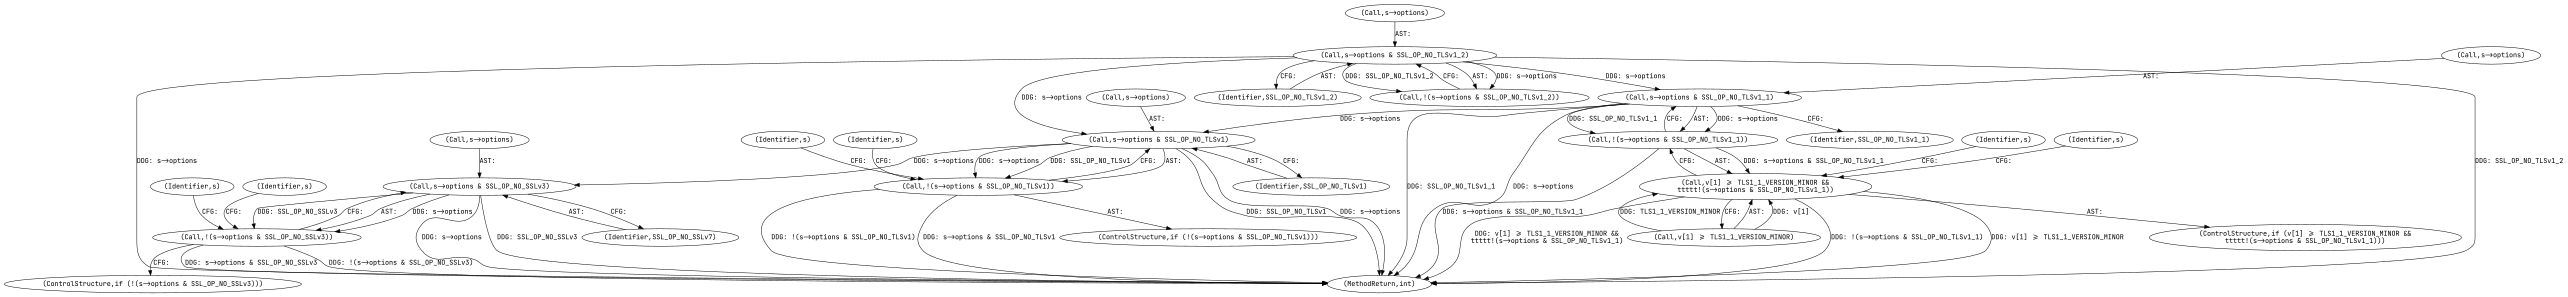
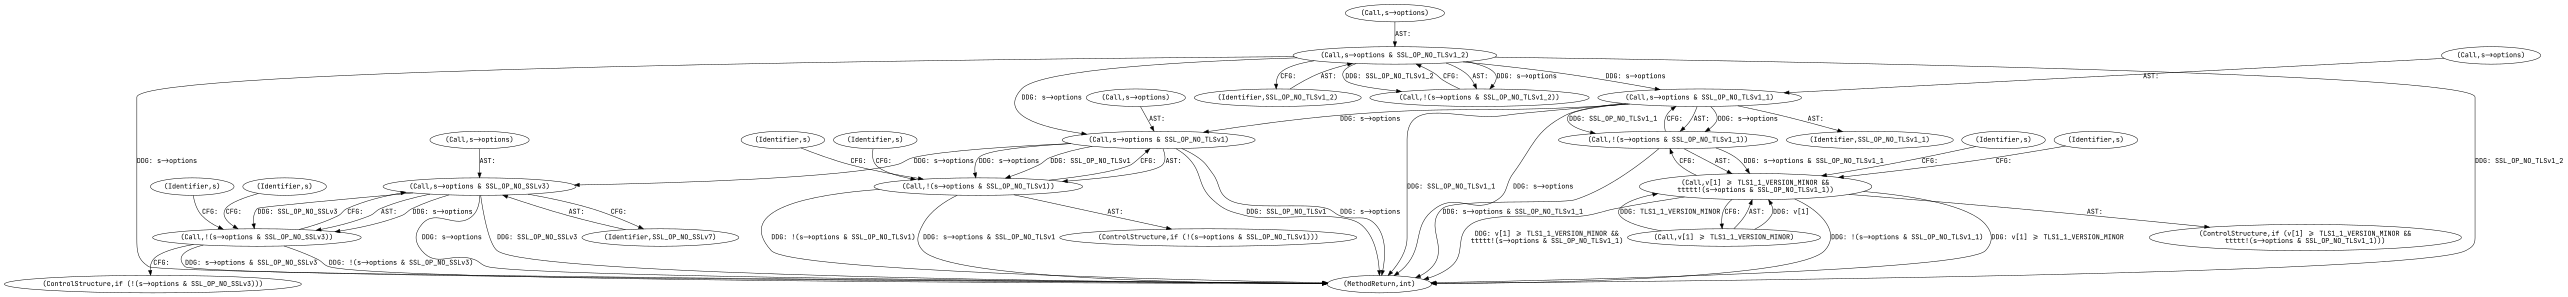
  digraph {
    fontname="JetBrains Mono"
    node [fontname="JetBrains Mono"]
    edge [fontname="JetBrains Mono"]
    n1 [label="(Call,s->options & SSL_OP_NO_TLSv1_1)"]
    n2 [label="(Call,!(s->options & SSL_OP_NO_TLSv1_1))"]
    n3 [label="(Call,s->options & SSL_OP_NO_TLSv1)"]
    n4 [label="(MethodReturn,int)"]
    n5 [label="(Identifier,SSL_OP_NO_TLSv1_1)"]
    n6 [label="(Call,v[1] >= TLS1_1_VERSION_MINOR &&\n\t\t\t\t\t!(s->options & SSL_OP_NO_TLSv1_1))"]
    n7 [label="(Call,!(s->options & SSL_OP_NO_TLSv1))"]
    n8 [label="(Call,s->options & SSL_OP_NO_SSLv3)"]
-   n9 [label="(Identifier,SSL_OP_NO_TLSv1)"]
    n10 [label="(Call,s->options & SSL_OP_NO_TLSv1_2)"]
    n11 [label="(Identifier,SSL_OP_NO_TLSv1_2)"]
    n12 [label="(Call,!(s->options & SSL_OP_NO_TLSv1_2))"]
    n13 [label="(ControlStructure,if (v[1] >= TLS1_1_VERSION_MINOR &&\n\t\t\t\t\t!(s->options & SSL_OP_NO_TLSv1_1)))"]
    n14 [label="(Call,v[1] >= TLS1_1_VERSION_MINOR)"]
    n15 [label="(ControlStructure,if (!(s->options & SSL_OP_NO_TLSv1)))"]
    n16 [label="(Call,!(s->options & SSL_OP_NO_SSLv3))"]
    n17 [label="(Identifier,SSL_OP_NO_SSLv7)"]
    n18 [label="(ControlStructure,if (!(s->options & SSL_OP_NO_SSLv3)))"]
    n19 [label="(Call,s->options)"]
    n20 [label="(Identifier,s)"]
    n21 [label="(Identifier,s)"]
    n22 [label="(Identifier,s)"]
    n23 [label="(Call,s->options)"]
    n24 [label="(Call,s->options)"]
    n25 [label="(Identifier,s)"]
    n26 [label="(Identifier,s)"]
    n27 [label="(Call,s->options)"]
    n28 [label="(Identifier,s)"]
    n1 -> n2 [label="AST: "]
    n1 -> n2 [label="DDG: s->options"]
    n1 -> n2 [label="DDG: SSL_OP_NO_TLSv1_1"]
    n1 -> n3 [label="DDG: s->options"]
    n1 -> n4 [label="DDG: SSL_OP_NO_TLSv1_1"]
    n1 -> n4 [label="DDG: s->options"]
-   n1 -> n5 [label="CFG: "]
+   n1 -> n5 [label="AST: "]
    n2 -> n1 [label="CFG: "]
    n2 -> n4 [label="DDG: s->options & SSL_OP_NO_TLSv1_1"]
    n2 -> n6 [label="AST: "]
    n2 -> n6 [label="DDG: s->options & SSL_OP_NO_TLSv1_1"]
    n3 -> n4 [label="DDG: SSL_OP_NO_TLSv1"]
    n3 -> n4 [label="DDG: s->options"]
    n3 -> n7 [label="AST: "]
    n3 -> n7 [label="DDG: s->options"]
    n3 -> n7 [label="DDG: SSL_OP_NO_TLSv1"]
    n3 -> n8 [label="DDG: s->options"]
-   n3 -> n9 [label="CFG: "]
    n6 -> n2 [label="CFG: "]
    n6 -> n4 [label="DDG: v[1] >= TLS1_1_VERSION_MINOR &&\n\t\t\t\t\t!(s->options & SSL_OP_NO_TLSv1_1)"]
    n6 -> n4 [label="DDG: !(s->options & SSL_OP_NO_TLSv1_1)"]
    n6 -> n4 [label="DDG: v[1] >= TLS1_1_VERSION_MINOR"]
    n6 -> n13 [label="AST: "]
    n6 -> n14 [label="CFG: "]
    n7 -> n3 [label="CFG: "]
    n7 -> n4 [label="DDG: s->options & SSL_OP_NO_TLSv1"]
    n7 -> n4 [label="DDG: !(s->options & SSL_OP_NO_TLSv1)"]
    n7 -> n15 [label="AST: "]
    n8 -> n4 [label="DDG: s->options"]
    n8 -> n4 [label="DDG: SSL_OP_NO_SSLv3"]
    n8 -> n16 [label="AST: "]
    n8 -> n16 [label="DDG: s->options"]
    n8 -> n16 [label="DDG: SSL_OP_NO_SSLv3"]
    n8 -> n17 [label="CFG: "]
-   n9 -> n3 [label="AST: "]
    n10 -> n1 [label="DDG: s->options"]
    n10 -> n3 [label="DDG: s->options"]
    n10 -> n4 [label="DDG: SSL_OP_NO_TLSv1_2"]
    n10 -> n4 [label="DDG: s->options"]
    n10 -> n11 [label="CFG: "]
    n10 -> n12 [label="AST: "]
    n10 -> n12 [label="DDG: s->options"]
    n10 -> n12 [label="DDG: SSL_OP_NO_TLSv1_2"]
    n11 -> n10 [label="AST: "]
    n12 -> n10 [label="CFG: "]
    n14 -> n6 [label="AST: "]
    n14 -> n6 [label="DDG: v[1]"]
    n14 -> n6 [label="DDG: TLS1_1_VERSION_MINOR"]
    n16 -> n4 [label="DDG: s->options & SSL_OP_NO_SSLv3"]
    n16 -> n4 [label="DDG: !(s->options & SSL_OP_NO_SSLv3)"]
    n16 -> n8 [label="CFG: "]
    n16 -> n18 [label="CFG: "]
    n17 -> n8 [label="AST: "]
    n19 -> n10 [label="AST: "]
    n20 -> n6 [label="CFG: "]
    n21 -> n7 [label="CFG: "]
    n22 -> n6 [label="CFG: "]
    n23 -> n1 [label="AST: "]
    n24 -> n8 [label="AST: "]
    n25 -> n16 [label="CFG: "]
    n26 -> n16 [label="CFG: "]
    n27 -> n3 [label="AST: "]
    n28 -> n7 [label="CFG: "]
  }
